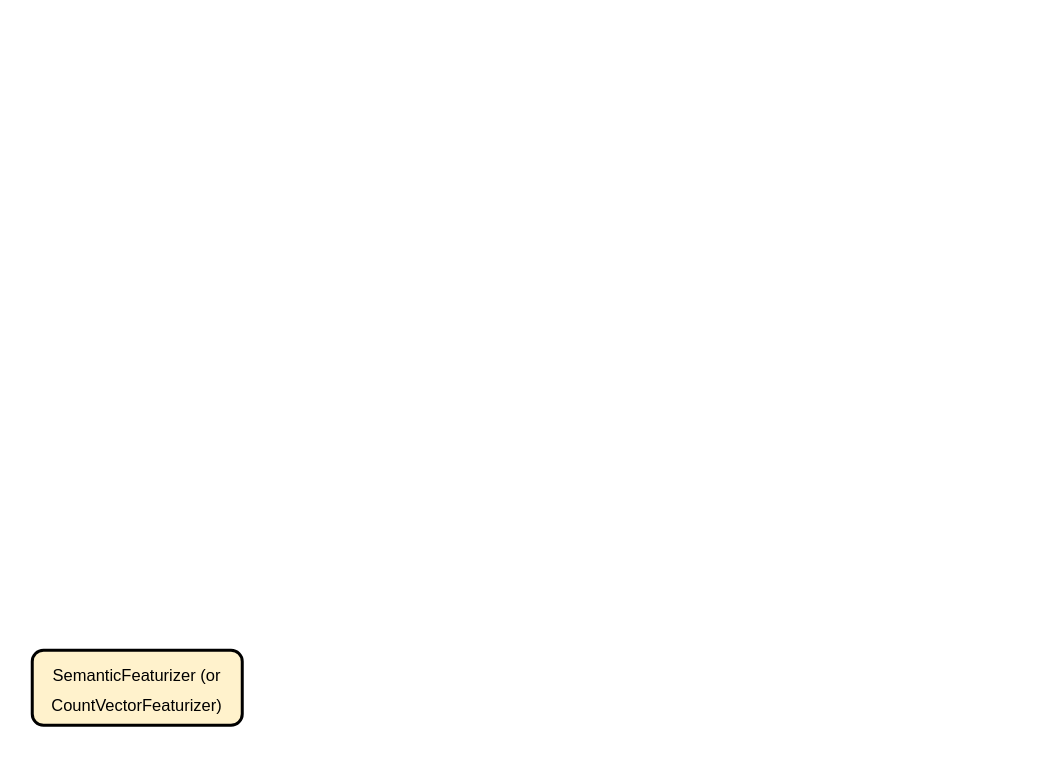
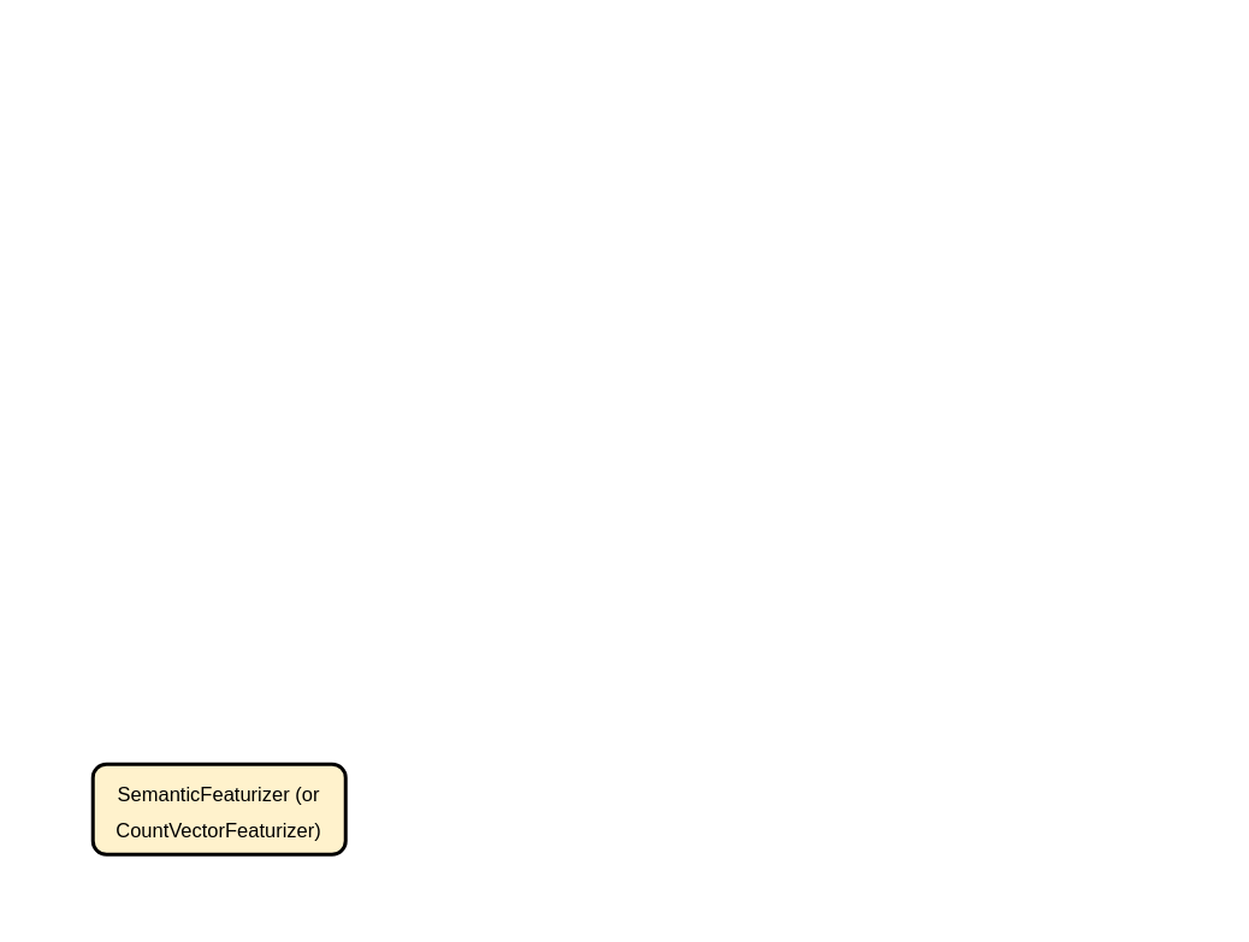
  <mxCell id="0" />
  <mxCell id="1" parent="0" />
  <mxCell id="2" value="&lt;meta charset=&quot;utf-8&quot;&gt;&lt;b style=&quot;font-weight: normal&quot; id=&quot;docs-internal-guid-736a9b1f-7fff-7e4a-88e1-b03c0ddfe704&quot;&gt;&lt;img width=&quot;668px;&quot; height=&quot;459px;&quot; src=&quot;https://lh4.googleusercontent.com/c0wHi8GZM329AE465qz35uKMY4HW33EWiXw0CFntmz0Ue0_nY8mGj3H12taBcAWpTsrLWhNKnUykhLmZDPSMFh8duSL3lC9Gbba_wUAMo-WYSJjFgGGX2a8ORsW-AGA9gg&quot;&gt;&lt;/b&gt;" style="text;whiteSpace=wrap;html=1;fontSize=16;" vertex="1" parent="1"><mxGeometry x="20" y="20" width="550" height="480" as="geometry" /></mxCell>
- <mxCell id="3" value="&lt;font style=&quot;font-size: 11px&quot;&gt;SemanticFeaturizer (or CountVectorFeaturizer)&lt;/font&gt;" style="rounded=1;whiteSpace=wrap;html=1;fontSize=16;strokeWidth=2;fillColor=#fff2cc;strokeColor=#000000;" vertex="1" parent="1"><mxGeometry x="21" y="433" width="140" height="50" as="geometry" /></mxCell>
+ <mxCell id="3" value="&lt;font style=&quot;font-size: 11px&quot;&gt;SemanticFeaturizer (or CountVectorFeaturizer)&lt;/font&gt;" style="rounded=1;whiteSpace=wrap;html=1;fontSize=16;strokeWidth=2;fillColor=#fff2cc;strokeColor=#000000;" vertex="1" parent="1"><mxGeometry x="51" y="423" width="140" height="50" as="geometry" /></mxCell>
